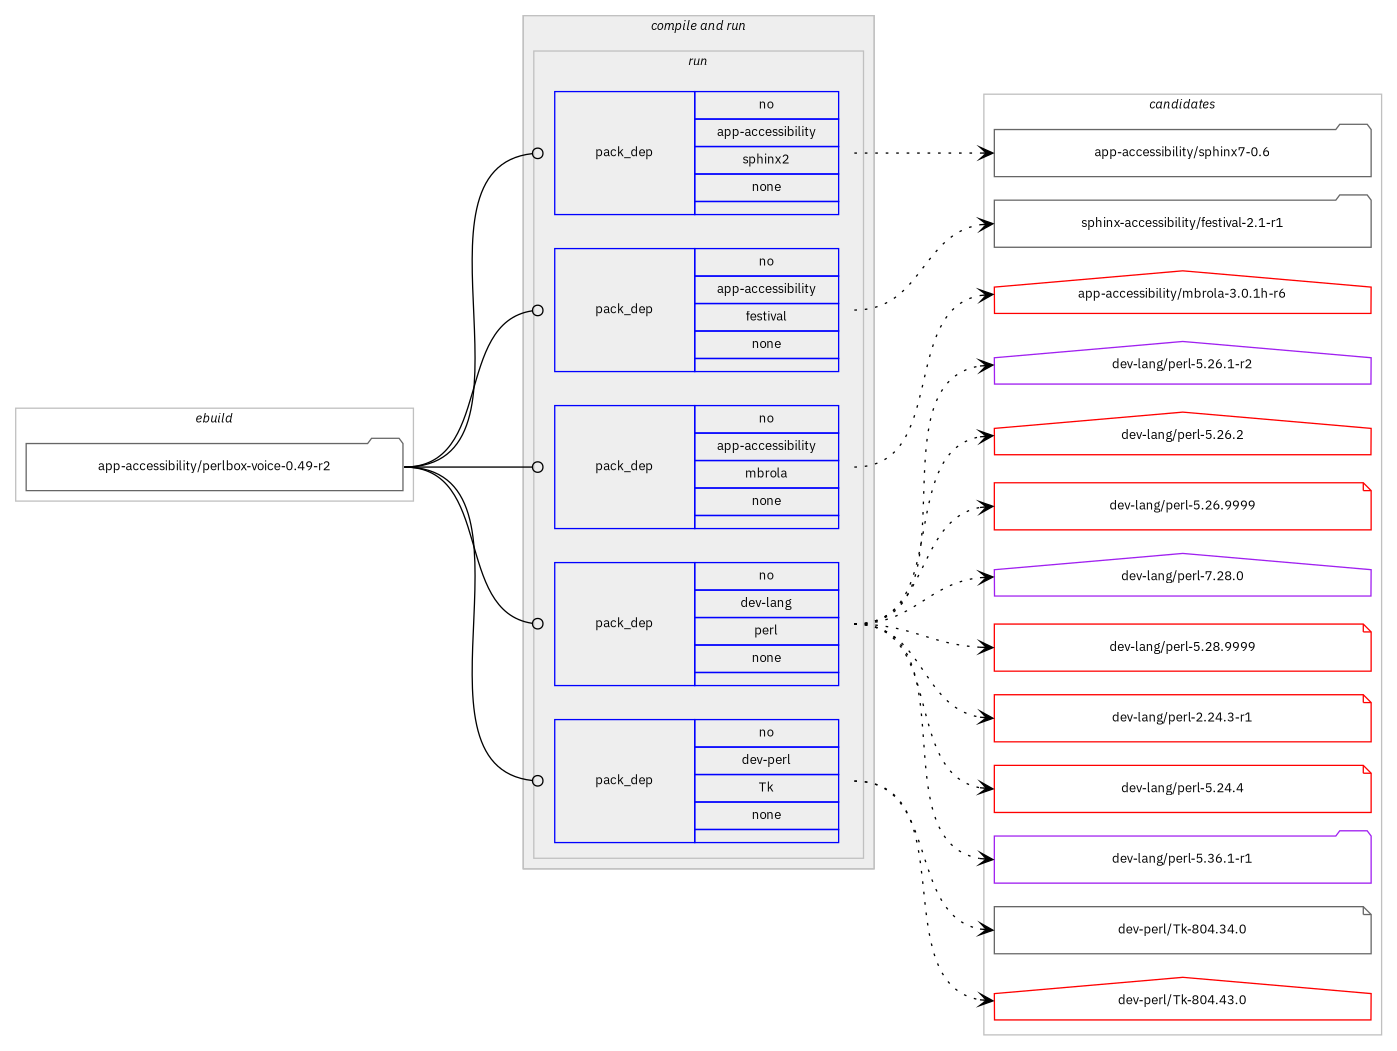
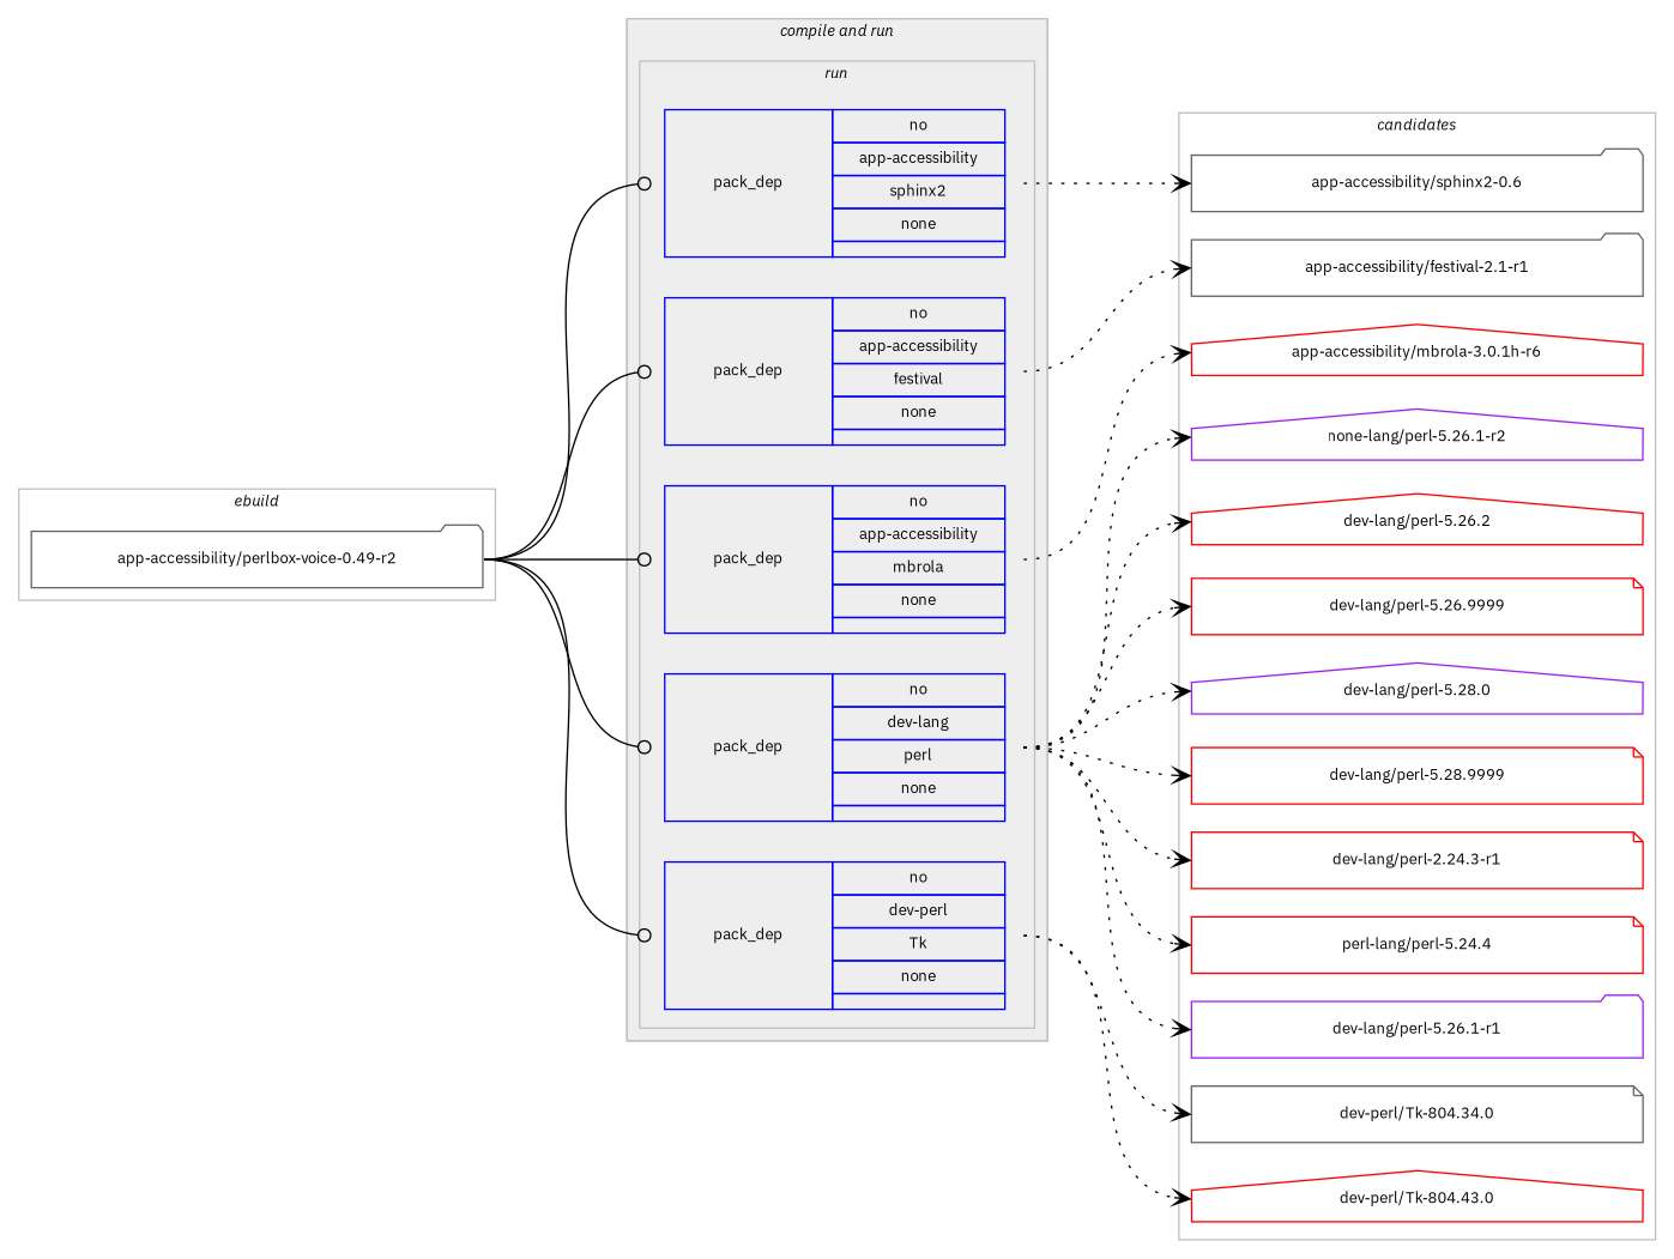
  digraph {
    compound=true
    concentrate=true
    fontname="IBM Plex Sans"
    fontsize=10
    newrank=true
    rankdir=LR
    ranksep=1.5
    node [color=red fontname="IBM Plex Sans" fontsize=10 shape=none]
    edge [arrowhead=vee fontname="IBM Plex Sans" headport=w style=dotted tailport=e weight=100]
    n1 [color=gray40 label="app-accessibility/perlbox-voice-0.49-r2" shape=folder width=4]
    n2 [color=blue label=<<TABLE BORDER="0" CELLBORDER="1" CELLSPACING="0" CELLPADDING="4" WIDTH="220"><TR><TD ROWSPAN="6" CELLPADDING="30">pack_dep</TD></TR><TR><TD WIDTH="110">no</TD></TR><TR><TD>app-accessibility</TD></TR><TR><TD>sphinx2</TD></TR><TR><TD>none</TD></TR><TR><TD></TD></TR></TABLE>>]
    n3 [color=blue label=<<TABLE BORDER="0" CELLBORDER="1" CELLSPACING="0" CELLPADDING="4" WIDTH="220"><TR><TD ROWSPAN="6" CELLPADDING="30">pack_dep</TD></TR><TR><TD WIDTH="110">no</TD></TR><TR><TD>app-accessibility</TD></TR><TR><TD>festival</TD></TR><TR><TD>none</TD></TR><TR><TD></TD></TR></TABLE>>]
    n4 [color=blue label=<<TABLE BORDER="0" CELLBORDER="1" CELLSPACING="0" CELLPADDING="4" WIDTH="220"><TR><TD ROWSPAN="6" CELLPADDING="30">pack_dep</TD></TR><TR><TD WIDTH="110">no</TD></TR><TR><TD>app-accessibility</TD></TR><TR><TD>mbrola</TD></TR><TR><TD>none</TD></TR><TR><TD></TD></TR></TABLE>>]
    n5 [color=blue label=<<TABLE BORDER="0" CELLBORDER="1" CELLSPACING="0" CELLPADDING="4" WIDTH="220"><TR><TD ROWSPAN="6" CELLPADDING="30">pack_dep</TD></TR><TR><TD WIDTH="110">no</TD></TR><TR><TD>dev-lang</TD></TR><TR><TD>perl</TD></TR><TR><TD>none</TD></TR><TR><TD></TD></TR></TABLE>>]
    n6 [color=blue label=<<TABLE BORDER="0" CELLBORDER="1" CELLSPACING="0" CELLPADDING="4" WIDTH="220"><TR><TD ROWSPAN="6" CELLPADDING="30">pack_dep</TD></TR><TR><TD WIDTH="110">no</TD></TR><TR><TD>dev-perl</TD></TR><TR><TD>Tk</TD></TR><TR><TD>none</TD></TR><TR><TD></TD></TR></TABLE>>]
-   n7 [color=gray40 label="sphinx-accessibility/festival-2.1-r1" shape=folder width=4]
+   n7 [color=gray40 label="app-accessibility/festival-2.1-r1" shape=folder width=4]
    n8 [label="app-accessibility/mbrola-3.0.1h-r6" shape=house width=4]
-   n9 [color=gray40 label="app-accessibility/sphinx7-0.6" shape=folder width=4]
+   n9 [color=gray40 label="app-accessibility/sphinx2-0.6" shape=folder width=4]
    n10 [label="dev-lang/perl-2.24.3-r1" shape=note width=4]
-   n11 [label="dev-lang/perl-5.24.4" shape=note width=4]
-   n12 [color=purple label="dev-lang/perl-5.36.1-r1" shape=folder width=4]
-   n13 [color=purple label="dev-lang/perl-5.26.1-r2" shape=house width=4]
+   n11 [label="perl-lang/perl-5.24.4" shape=note width=4]
+   n12 [color=purple label="dev-lang/perl-5.26.1-r1" shape=folder width=4]
+   n13 [color=purple label="none-lang/perl-5.26.1-r2" shape=house width=4]
    n14 [label="dev-lang/perl-5.26.2" shape=house width=4]
    n15 [label="dev-lang/perl-5.26.9999" shape=note width=4]
-   n16 [color=purple label="dev-lang/perl-7.28.0" shape=house width=4]
+   n16 [color=purple label="dev-lang/perl-5.28.0" shape=house width=4]
    n17 [label="dev-lang/perl-5.28.9999" shape=note width=4]
    n18 [label="dev-perl/Tk-804.43.0" shape=house width=4]
    n19 [color=gray40 label="dev-perl/Tk-804.34.0" shape=note width=4]
    subgraph cluster_1 {
      color=gray
      label=<<i>ebuild</i>>
      rank=same
      n1
    }
    subgraph cluster_2 {
      color=gray
      label=<<i>dependencies</i>>
      subgraph cluster_3 {
        color=gray
        fillcolor="#eeeeee"
        label=<<i>compile</i>>
        style=filled
      }
      subgraph cluster_4 {
        color=gray
        fillcolor="#eeeeee"
        label=<<i>compile and run</i>>
        style=filled
      }
      subgraph cluster_5 {
        color=gray
        fillcolor="#eeeeee"
        label=<<i>run</i>>
        style=filled
        subgraph sub_6 {
          color=gray
          fillcolor="#eeeeee"
          label=<<i>run</i>>
          style=filled
          n2
        }
        subgraph sub_7 {
          color=gray
          fillcolor="#eeeeee"
          label=<<i>run</i>>
          style=filled
          n3
        }
        subgraph sub_8 {
          color=gray
          fillcolor="#eeeeee"
          label=<<i>run</i>>
          style=filled
          n4
        }
        subgraph sub_9 {
          color=gray
          fillcolor="#eeeeee"
          label=<<i>run</i>>
          style=filled
          n5
        }
        subgraph sub_10 {
          color=gray
          fillcolor="#eeeeee"
          label=<<i>run</i>>
          style=filled
          n6
        }
      }
    }
    subgraph cluster_11 {
      color=gray
      label=<<i>candidates</i>>
      rank=same
      subgraph sub_12 {
        color=black
        label=<<i>candidates</i>>
        nodesep=1
        rank=same
        n7
      }
      subgraph sub_13 {
        color=black
        label=<<i>candidates</i>>
        nodesep=1
        rank=same
        n8
      }
      subgraph sub_14 {
        color=black
        label=<<i>candidates</i>>
        nodesep=1
        rank=same
        n9
      }
      subgraph sub_15 {
        color=black
        label=<<i>candidates</i>>
        nodesep=1
        rank=same
        n10
        n11
        n12
        n13
        n14
        n15
        n16
        n17
      }
      subgraph sub_16 {
        color=black
        label=<<i>candidates</i>>
        nodesep=1
        rank=same
        n18
        n19
      }
    }
    n1 -> n2 [arrowhead=odot style=solid weight=20]
    n1 -> n3 [arrowhead=odot style=solid weight=20]
    n1 -> n4 [arrowhead=odot style=solid weight=20]
    n1 -> n5 [arrowhead=odot style=solid weight=20]
    n1 -> n6 [arrowhead=odot style=solid weight=20]
    n2 -> n9
    n3 -> n7
    n4 -> n8
    n5 -> n10
    n5 -> n11
    n5 -> n12
    n5 -> n13
    n5 -> n14
    n5 -> n15
    n5 -> n16
    n5 -> n17
    n6 -> n18
    n6 -> n19
  }
